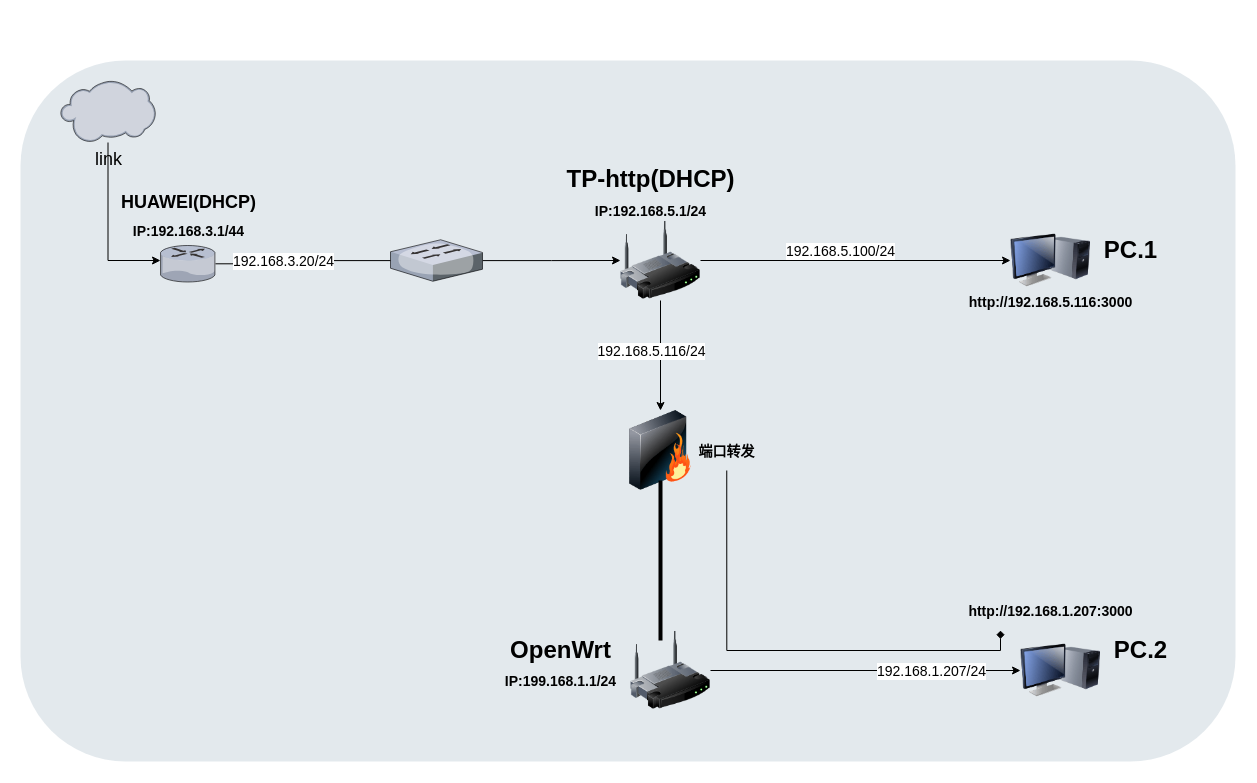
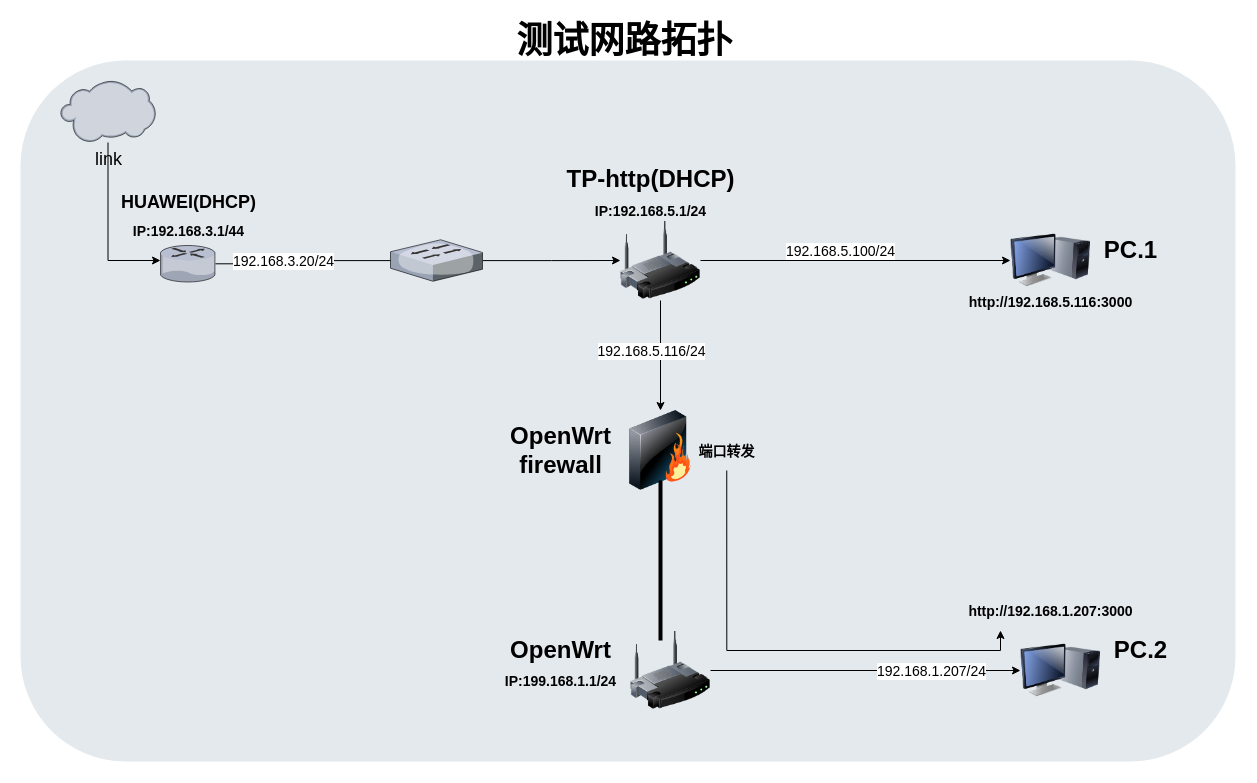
  <mxCell id="0" />
  <mxCell id="1" parent="0" />
  <mxCell id="2" value="" style="rounded=1;whiteSpace=wrap;html=1;shadow=0;strokeColor=none;fillColor=#BAC8D3;gradientColor=none;fontSize=18;fontColor=#F08705;opacity=40;fontStyle=0;strokeWidth=3;" parent="1" vertex="1"><mxGeometry x="20" y="60" width="1215" height="701" as="geometry" /></mxCell>
  <mxCell id="3" style="edgeStyle=orthogonalEdgeStyle;rounded=0;orthogonalLoop=1;jettySize=auto;html=1;startArrow=none;" parent="1" source="27" target="8" edge="1"><mxGeometry relative="1" as="geometry" /></mxCell>
  <mxCell id="4" style="edgeStyle=orthogonalEdgeStyle;rounded=0;orthogonalLoop=1;jettySize=auto;html=1;fontSize=14;" parent="1" source="8" target="13" edge="1"><mxGeometry relative="1" as="geometry" /></mxCell>
  <mxCell id="5" value="192.168.5.100/24" style="edgeLabel;html=1;align=center;verticalAlign=middle;resizable=0;points=[];fontSize=14;" parent="4" vertex="1" connectable="0"><mxGeometry x="-0.804" y="-2" relative="1" as="geometry"><mxPoint x="109" y="-12" as="offset" /></mxGeometry></mxCell>
  <mxCell id="6" style="edgeStyle=orthogonalEdgeStyle;rounded=0;orthogonalLoop=1;jettySize=auto;html=1;exitX=0.5;exitY=1;exitDx=0;exitDy=0;fontSize=14;" parent="1" source="8" target="17" edge="1"><mxGeometry relative="1" as="geometry" /></mxCell>
  <mxCell id="7" value="192.168.5.116/24" style="edgeLabel;html=1;align=center;verticalAlign=middle;resizable=0;points=[];fontSize=14;" parent="6" vertex="1" connectable="0"><mxGeometry x="-0.691" y="-1" relative="1" as="geometry"><mxPoint x="-9" y="33" as="offset" /></mxGeometry></mxCell>
  <mxCell id="8" value="" style="image;html=1;image=img/lib/clip_art/networking/Wireless_Router_128x128.png;shadow=0;strokeColor=#000000;fillColor=#FFFFFF;gradientColor=none;fontSize=18;fontColor=#F08705;fontStyle=0" parent="1" vertex="1"><mxGeometry x="620" y="220" width="80" height="80" as="geometry" /></mxCell>
  <mxCell id="9" value="" style="edgeStyle=orthogonalEdgeStyle;rounded=0;orthogonalLoop=1;jettySize=auto;html=1;" parent="1" source="11" target="12" edge="1"><mxGeometry relative="1" as="geometry" /></mxCell>
  <mxCell id="10" value="192.168.1.207/24" style="edgeLabel;html=1;align=center;verticalAlign=middle;resizable=0;points=[];fontSize=14;" parent="9" vertex="1" connectable="0"><mxGeometry x="0.647" y="-3" relative="1" as="geometry"><mxPoint x="-35" y="-3" as="offset" /></mxGeometry></mxCell>
  <mxCell id="11" value="" style="image;html=1;image=img/lib/clip_art/networking/Wireless_Router_128x128.png;shadow=0;strokeColor=#000000;fillColor=#FFFFFF;gradientColor=none;fontSize=18;fontColor=#F08705;fontStyle=0" parent="1" vertex="1"><mxGeometry x="630" y="630" width="80" height="80" as="geometry" /></mxCell>
  <mxCell id="12" value="" style="image;html=1;image=img/lib/clip_art/computers/Monitor_Tower_128x128.png;shadow=0;strokeColor=#000000;fillColor=#FFFFFF;gradientColor=none;fontSize=18;fontColor=#F08705;fontStyle=0" parent="1" vertex="1"><mxGeometry x="1020" y="630" width="80" height="80" as="geometry" /></mxCell>
  <mxCell id="13" value="" style="image;html=1;image=img/lib/clip_art/computers/Monitor_Tower_128x128.png;shadow=0;strokeColor=#000000;fillColor=#FFFFFF;gradientColor=none;fontSize=18;fontColor=#F08705;fontStyle=0" parent="1" vertex="1"><mxGeometry x="1010" y="220" width="80" height="80" as="geometry" /></mxCell>
  <mxCell id="14" value="TP-http(DHCP)" style="text;strokeColor=none;fillColor=none;html=1;fontSize=24;fontStyle=1;verticalAlign=middle;align=center;" parent="1" vertex="1"><mxGeometry x="600" y="159.25" width="100" height="40" as="geometry" /></mxCell>
  <mxCell id="15" value="PC.1" style="text;strokeColor=none;fillColor=none;html=1;fontSize=24;fontStyle=1;verticalAlign=middle;align=center;" parent="1" vertex="1"><mxGeometry x="1080" y="230" width="100" height="40" as="geometry" /></mxCell>
  <mxCell id="16" value="PC.2" style="text;strokeColor=none;fillColor=none;html=1;fontSize=24;fontStyle=1;verticalAlign=middle;align=center;" parent="1" vertex="1"><mxGeometry x="1090" y="630" width="100" height="40" as="geometry" /></mxCell>
  <mxCell id="17" value="" style="image;html=1;image=img/lib/clip_art/networking/Firewall_128x128.png;shadow=0;strokeColor=#000000;fillColor=#FFFFFF;gradientColor=none;fontSize=18;fontColor=#F08705;fontStyle=0" parent="1" vertex="1"><mxGeometry x="620" y="410" width="80" height="80" as="geometry" /></mxCell>
  <mxCell id="18" value="OpenWrt" style="text;strokeColor=none;fillColor=none;html=1;fontSize=24;fontStyle=1;verticalAlign=middle;align=center;" parent="1" vertex="1"><mxGeometry x="510" y="630" width="100" height="40" as="geometry" /></mxCell>
  <mxCell id="19" value="&lt;font style=&quot;font-size: 18px;&quot;&gt;link&lt;/font&gt;" style="verticalLabelPosition=bottom;sketch=0;aspect=fixed;html=1;verticalAlign=top;strokeColor=none;align=center;outlineConnect=0;shape=mxgraph.citrix.cloud;" parent="1" vertex="1"><mxGeometry x="60" y="80" width="95" height="62" as="geometry" /></mxCell>
  <mxCell id="20" style="edgeStyle=orthogonalEdgeStyle;rounded=0;orthogonalLoop=1;jettySize=auto;html=1;" parent="1" source="19" target="21" edge="1"><mxGeometry relative="1" as="geometry"><Array as="points"><mxPoint x="170" y="260" /></Array></mxGeometry></mxCell>
  <mxCell id="21" value="" style="verticalLabelPosition=bottom;sketch=0;aspect=fixed;html=1;verticalAlign=top;strokeColor=none;align=center;outlineConnect=0;shape=mxgraph.citrix.router;" parent="1" vertex="1"><mxGeometry x="160" y="245" width="55" height="36.5" as="geometry" /></mxCell>
  <mxCell id="22" value="&lt;font style=&quot;font-size: 14px;&quot;&gt;IP:192.168.3.1/44&lt;/font&gt;" style="text;strokeColor=none;fillColor=none;html=1;fontSize=16;fontStyle=1;verticalAlign=middle;align=center;" parent="1" vertex="1"><mxGeometry x="137.5" y="210" width="100" height="40" as="geometry" /></mxCell>
  <mxCell id="23" value="&lt;font style=&quot;font-size: 14px;&quot;&gt;IP:192.168.5.1/24&lt;/font&gt;" style="text;strokeColor=none;fillColor=none;html=1;fontSize=16;fontStyle=1;verticalAlign=middle;align=center;" parent="1" vertex="1"><mxGeometry x="600" y="190" width="100" height="40" as="geometry" /></mxCell>
  <mxCell id="24" value="&lt;font style=&quot;font-size: 14px;&quot;&gt;IP:199.168.1.1/24&lt;/font&gt;" style="text;strokeColor=none;fillColor=none;html=1;fontSize=16;fontStyle=1;verticalAlign=middle;align=center;" parent="1" vertex="1"><mxGeometry x="510" y="660" width="100" height="40" as="geometry" /></mxCell>
+ <mxCell id="25" value="OpenWrt&lt;br&gt;firewall&lt;br&gt;" style="text;strokeColor=none;fillColor=none;html=1;fontSize=24;fontStyle=1;verticalAlign=middle;align=center;" parent="1" vertex="1"><mxGeometry x="510" y="430" width="100" height="40" as="geometry" /></mxCell>
  <mxCell id="26" value="" style="line;strokeWidth=4;direction=south;html=1;perimeter=backbonePerimeter;points=[];outlineConnect=0;fontSize=14;" parent="1" vertex="1"><mxGeometry x="655" y="480" width="10" height="160" as="geometry" /></mxCell>
  <mxCell id="27" value="" style="verticalLabelPosition=bottom;sketch=0;aspect=fixed;html=1;verticalAlign=top;strokeColor=none;align=center;outlineConnect=0;shape=mxgraph.citrix.switch;fontSize=18;" parent="1" vertex="1"><mxGeometry x="390" y="239.25" width="92" height="41.5" as="geometry" /></mxCell>
  <mxCell id="28" value="" style="edgeStyle=orthogonalEdgeStyle;rounded=0;orthogonalLoop=1;jettySize=auto;html=1;endArrow=none;" parent="1" source="21" target="27" edge="1"><mxGeometry relative="1" as="geometry"><mxPoint x="285" y="260.1" as="sourcePoint" /><mxPoint x="552.5" y="260" as="targetPoint" /></mxGeometry></mxCell>
  <mxCell id="29" value="192.168.3.20/24" style="edgeLabel;html=1;align=center;verticalAlign=middle;resizable=0;points=[];fontSize=14;" parent="28" vertex="1" connectable="0"><mxGeometry x="-0.813" relative="1" as="geometry"><mxPoint x="50" y="-3" as="offset" /></mxGeometry></mxCell>
  <mxCell id="30" value="&lt;font style=&quot;font-size: 18px;&quot;&gt;HUAWEI(DHCP)&lt;/font&gt;" style="text;strokeColor=none;fillColor=none;html=1;fontSize=24;fontStyle=1;verticalAlign=middle;align=center;" parent="1" vertex="1"><mxGeometry x="137.5" y="180" width="100" height="40" as="geometry" /></mxCell>
+ <mxCell id="31" value="&lt;font style=&quot;font-size: 36px;&quot;&gt;测试网路拓扑&lt;/font&gt;" style="text;strokeColor=none;fillColor=none;html=1;fontSize=24;fontStyle=1;verticalAlign=middle;align=center;" parent="1" vertex="1"><mxGeometry x="450" y="20" width="347.5" height="40" as="geometry" /></mxCell>
  <mxCell id="32" value="&lt;font style=&quot;font-size: 14px;&quot;&gt;http://192.168.5.116:3000&lt;/font&gt;" style="text;strokeColor=none;fillColor=none;html=1;fontSize=16;fontStyle=1;verticalAlign=middle;align=center;" vertex="1" parent="1"><mxGeometry x="1000" y="280.75" width="100" height="40" as="geometry" /></mxCell>
- <mxCell id="33" style="edgeStyle=orthogonalEdgeStyle;rounded=0;orthogonalLoop=1;jettySize=auto;html=1;exitX=0.5;exitY=1;exitDx=0;exitDy=0;entryX=0;entryY=1;entryDx=0;entryDy=0;endArrow=diamond;" edge="1" parent="1" source="34" target="35"><mxGeometry relative="1" as="geometry" /></mxCell>
+ <mxCell id="33" style="edgeStyle=orthogonalEdgeStyle;rounded=0;orthogonalLoop=1;jettySize=auto;html=1;exitX=0.5;exitY=1;exitDx=0;exitDy=0;entryX=0;entryY=1;entryDx=0;entryDy=0;" edge="1" parent="1" source="34" target="35"><mxGeometry relative="1" as="geometry" /></mxCell>
  <mxCell id="34" value="&lt;span style=&quot;font-size: 14px;&quot;&gt;端口转发&lt;/span&gt;" style="text;strokeColor=none;fillColor=none;html=1;fontSize=16;fontStyle=1;verticalAlign=middle;align=center;" vertex="1" parent="1"><mxGeometry x="676.25" y="430" width="100" height="40" as="geometry" /></mxCell>
  <mxCell id="35" value="&lt;font style=&quot;font-size: 14px;&quot;&gt;http://192.168.1.207:3000&lt;/font&gt;" style="text;strokeColor=none;fillColor=none;html=1;fontSize=16;fontStyle=1;verticalAlign=middle;align=center;" vertex="1" parent="1"><mxGeometry x="1000" y="590" width="100" height="40" as="geometry" /></mxCell>
